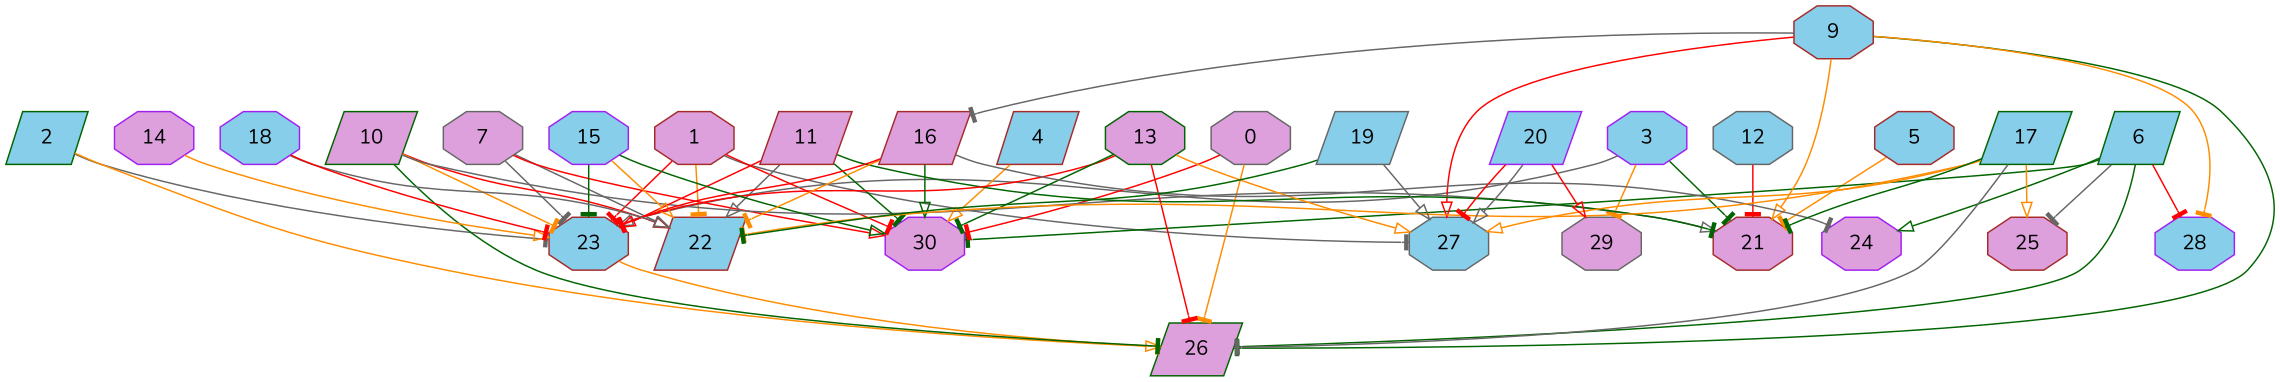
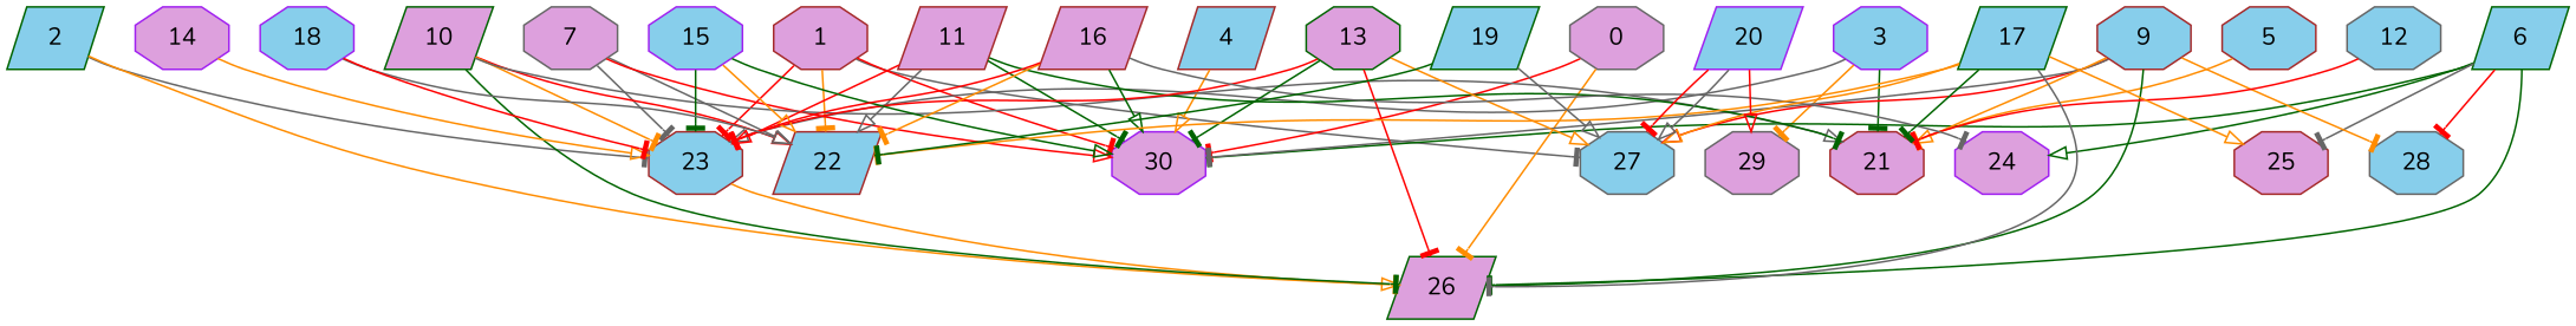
  digraph {
    fontname=Nunito
    node [alpha=0.12 color=brown fillcolor=skyblue fontname=Nunito shape=octagon style=filled]
    edge [arrowhead=tee color=darkorange fontname=Nunito]
    1 [alpha=0.08 expect_size=12679168 fillcolor=plum]
    22 [alpha=0.20 expect_size=20271104 shape=parallelogram]
    23 [alpha=0.13 expect_size=32351232]
    27 [color=gray40 expect_size=43368448]
    30 [color=purple expect_size=19536896 fillcolor=plum]
    26 [color=darkgreen expect_size=42668032 fillcolor=plum shape=parallelogram]
    2 [alpha=0.02 color=darkgreen expect_size=9143296 shape=parallelogram]
    3 [color=purple expect_size=9273344]
    21 [alpha=0.08 expect_size=12167168 fillcolor=plum]
    29 [alpha=0.09 color=gray40 expect_size=41831424 fillcolor=plum]
    4 [alpha=0.20 expect_size=12220416 shape=parallelogram]
    5 [alpha=0.11 expect_size=45761536]
    6 [alpha=0.16 color=darkgreen expect_size=40782848 shape=parallelogram]
    24 [alpha=0.10 color=purple expect_size=46132224 fillcolor=plum]
    25 [alpha=0.03 expect_size=44283904 fillcolor=plum]
-   28 [alpha=0.09 color=purple expect_size=44240896]
+   28 [alpha=0.09 color=gray40 expect_size=44240896]
    7 [alpha=0.03 color=gray40 expect_size=31206400 fillcolor=plum]
    n18 [alpha=0.17 color=gray40 expect_size=46783488 fillcolor=plum label=0]
    9 [alpha=0.20 expect_size=11380736]
    10 [alpha=0.08 color=darkgreen expect_size=13321216 fillcolor=plum shape=parallelogram]
    11 [alpha=0.03 expect_size=23844864 fillcolor=plum shape=parallelogram]
    12 [alpha=0.05 color=gray40 expect_size=42185728]
    13 [alpha=0.06 color=darkgreen expect_size=46338048 fillcolor=plum]
    14 [alpha=0.19 color=purple expect_size=27150336 fillcolor=plum]
    15 [alpha=0.19 color=purple expect_size=26706944]
    16 [alpha=0.00 expect_size=52026368 fillcolor=plum shape=parallelogram]
    17 [alpha=0.00 color=darkgreen expect_size=42718208 shape=parallelogram]
    18 [alpha=0.19 color=purple expect_size=49123328]
-   19 [alpha=0.11 color=gray40 expect_size=41470976 shape=parallelogram]
+   19 [alpha=0.11 color=darkgreen expect_size=41470976 shape=parallelogram]
    20 [alpha=0.18 color=purple expect_size=40664064 shape=parallelogram]
    1 -> 22
    1 -> 23 [color=red]
    1 -> 27 [color=gray40]
    1 -> 30 [color=red]
    23 -> 26
    2 -> 23 [color=gray40]
    2 -> 26 [arrowhead=onormal]
    3 -> 23 [arrowhead=onormal color=gray40]
    3 -> 21 [color=darkgreen]
    3 -> 29
    4 -> 30 [arrowhead=onormal]
    5 -> 21
    6 -> 30 [color=darkgreen]
    6 -> 26 [color=darkgreen]
    6 -> 24 [arrowhead=onormal color=darkgreen]
    6 -> 25 [color=gray40]
    6 -> 28 [color=red]
    7 -> 22 [arrowhead=onormal color=gray40]
    7 -> 23 [color=gray40]
    7 -> 30 [arrowhead=onormal color=red]
    n18 -> 30 [color=red]
    n18 -> 26
    9 -> 27 [arrowhead=onormal color=red]
-   9 -> 16 [color=gray40]
+   9 -> 30 [color=gray40]
    9 -> 26 [color=darkgreen]
    9 -> 21 [arrowhead=onormal]
    9 -> 28
    10 -> 22 [arrowhead=onormal color=red]
    10 -> 23
    10 -> 26 [color=darkgreen]
    10 -> 21 [arrowhead=onormal color=gray40]
    11 -> 22 [arrowhead=onormal color=gray40]
    11 -> 23 [arrowhead=onormal color=red]
    11 -> 30 [color=darkgreen]
    11 -> 21 [color=darkgreen]
    12 -> 21 [color=red]
    13 -> 23 [color=red]
    13 -> 27 [arrowhead=onormal]
    13 -> 30 [color=darkgreen]
    13 -> 26 [color=red]
    14 -> 23 [arrowhead=onormal]
    15 -> 22 [arrowhead=onormal]
    15 -> 23 [color=darkgreen]
    15 -> 30 [arrowhead=onormal color=darkgreen]
    16 -> 22
    16 -> 23 [color=red]
    16 -> 30 [arrowhead=onormal color=darkgreen]
    16 -> 24 [color=gray40]
    17 -> 22
    17 -> 27 [arrowhead=onormal]
    17 -> 26 [color=gray40]
    17 -> 21 [color=darkgreen]
    17 -> 25 [arrowhead=onormal]
    18 -> 22 [arrowhead=onormal color=gray40]
    18 -> 23 [color=red]
    19 -> 22 [color=darkgreen]
    19 -> 27 [arrowhead=onormal color=gray40]
    20 -> 27 [color=red]
    20 -> 27 [arrowhead=onormal color=gray40]
    20 -> 29 [arrowhead=onormal color=red]
  }
